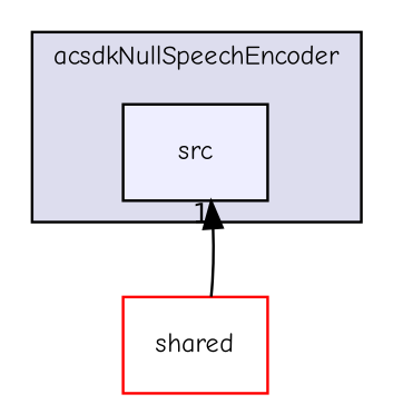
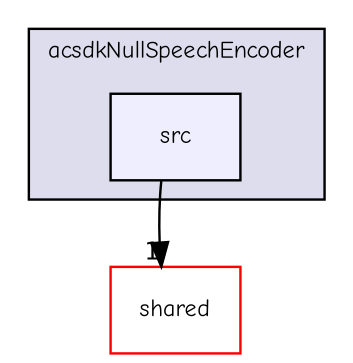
  digraph {
    compound=true
    fontname="Comic Neue"
    node [fontname="Comic Neue" fontsize=10 shape=box style=filled]
    n1 [fillcolor="#eeeeff" label=src pencolor=black]
    n2 [color=red fillcolor=white label=shared]
    subgraph cluster_1 {
      bgcolor="#ddddee"
      fontsize=10
      label=acsdkNullSpeechEncoder
      pencolor=black
      n1
    }
-   n2 -> n1 [headlabel=1 labeldistance=1.5 labelfontname=Helvetica labelfontsize=10 fontname="Comic Neue"]
+   n1 -> n2 [headlabel=1 labeldistance=1.5 labelfontname=Helvetica labelfontsize=10 fontname="Comic Neue"]
  }
